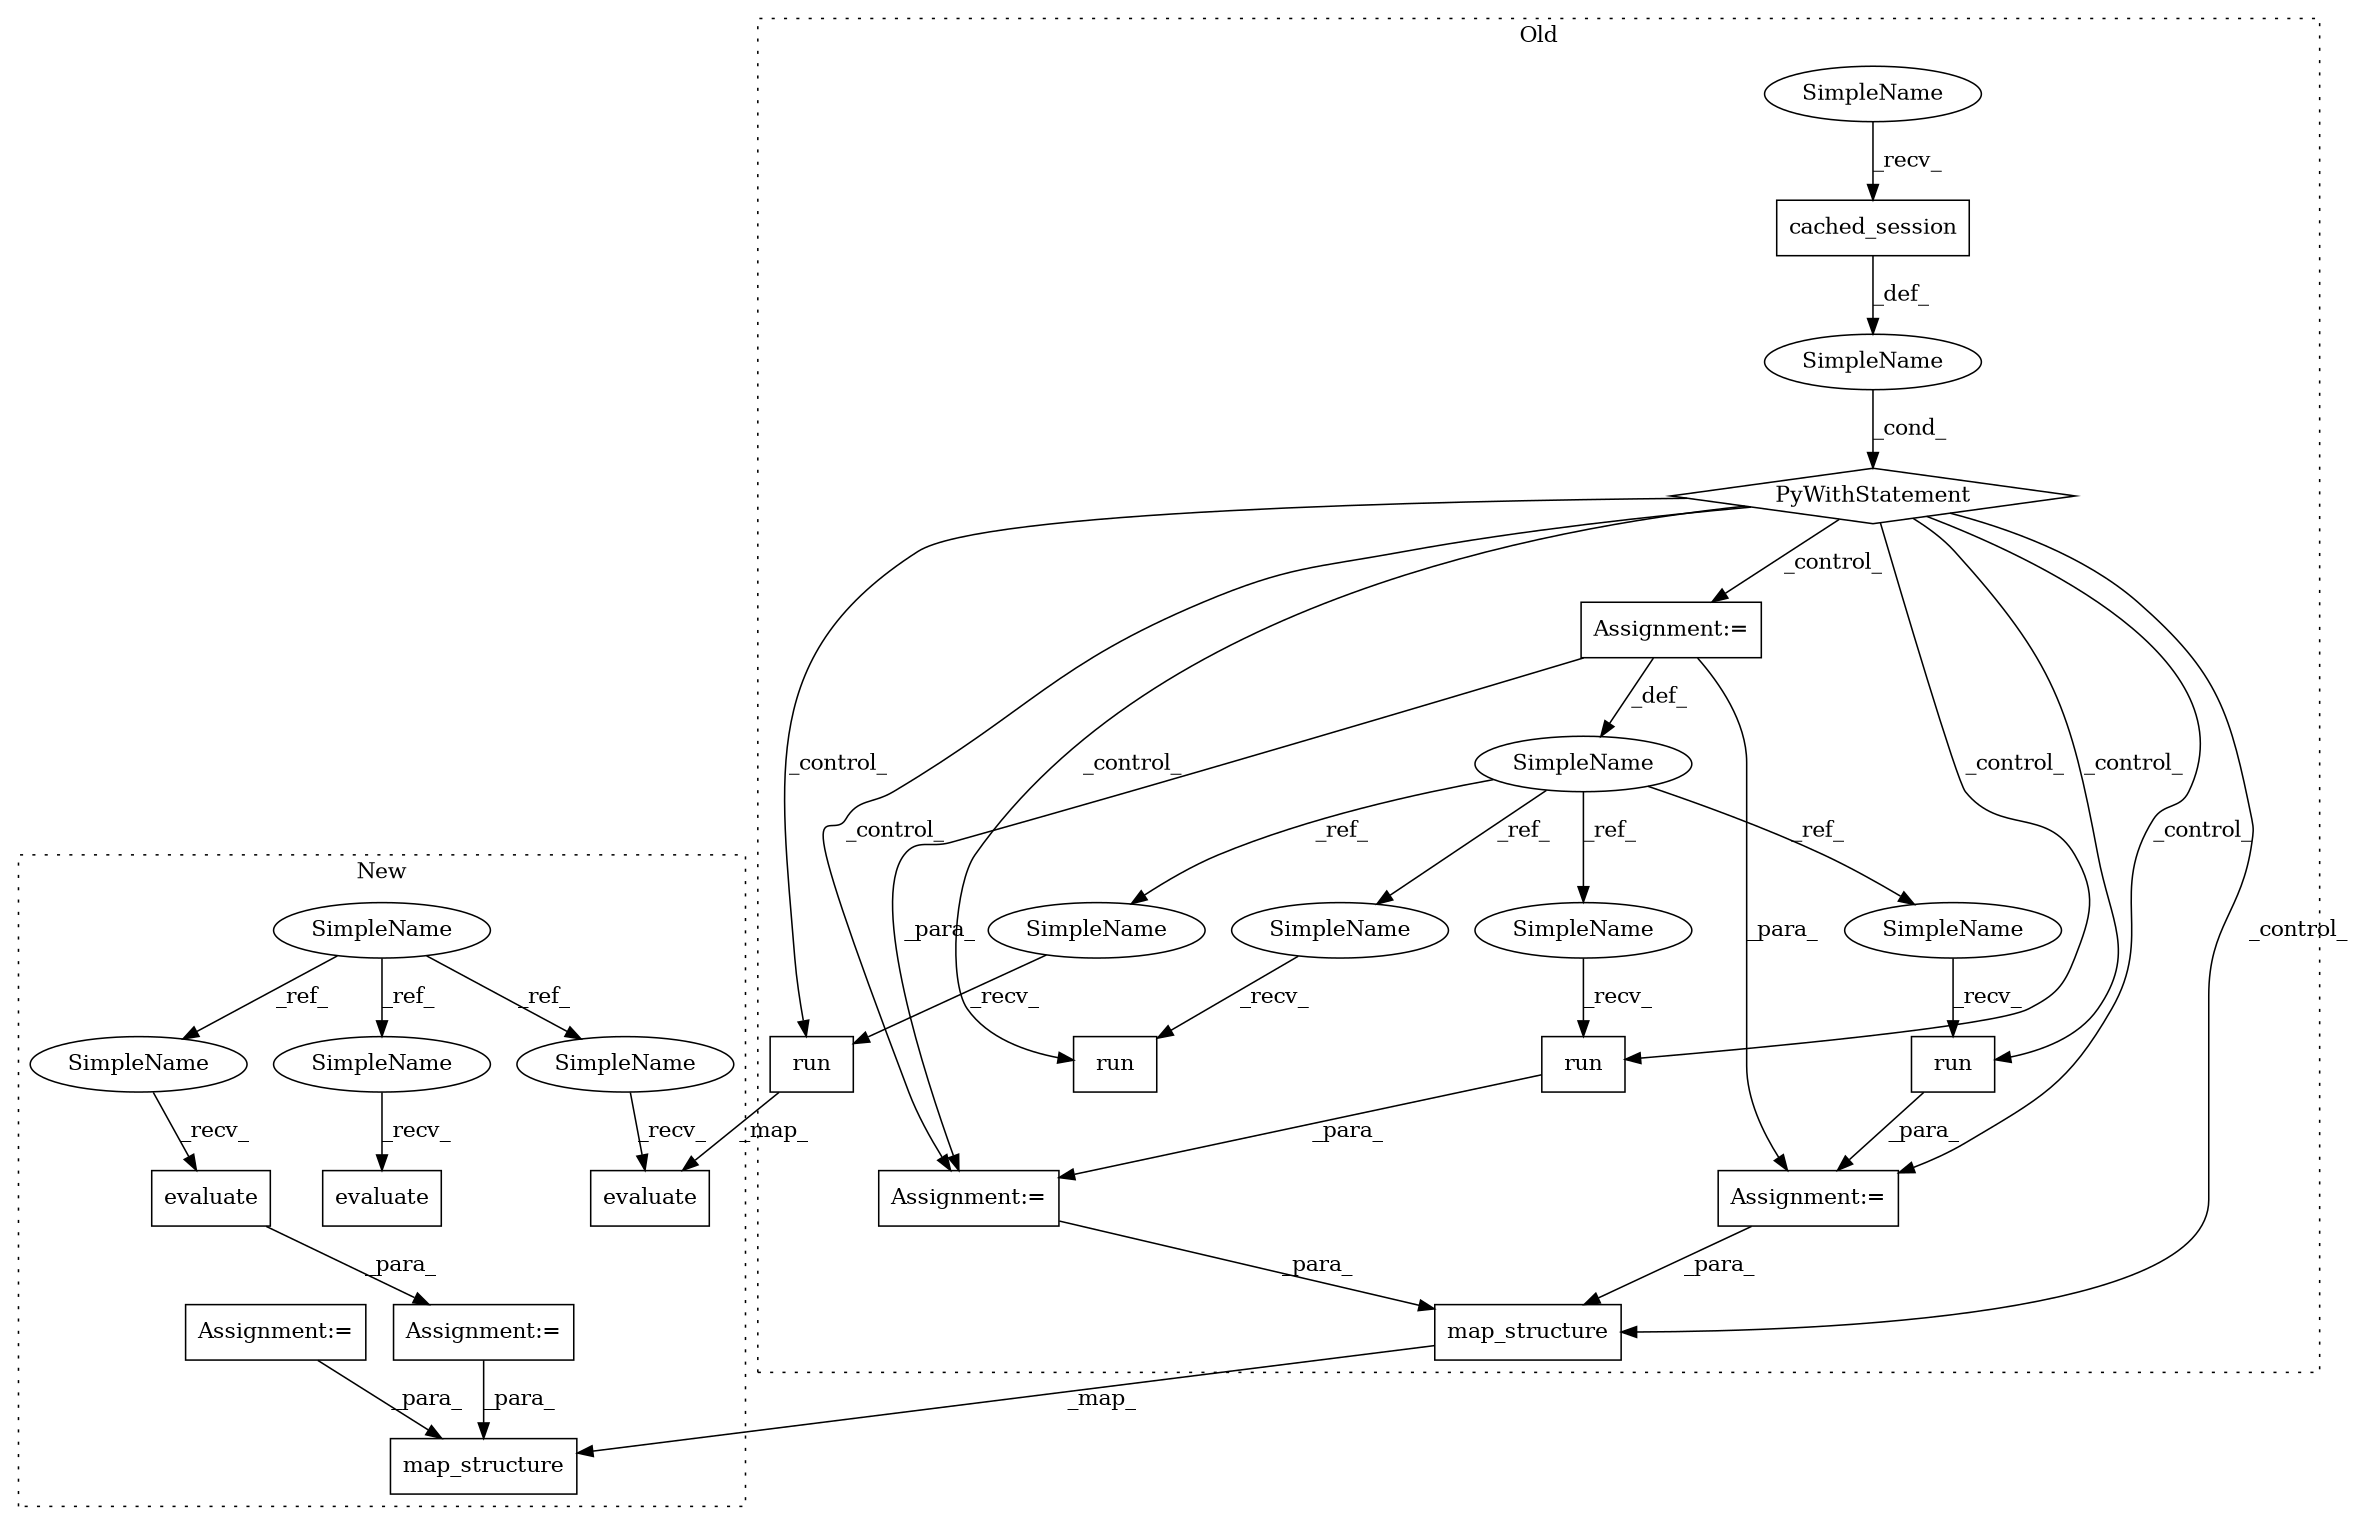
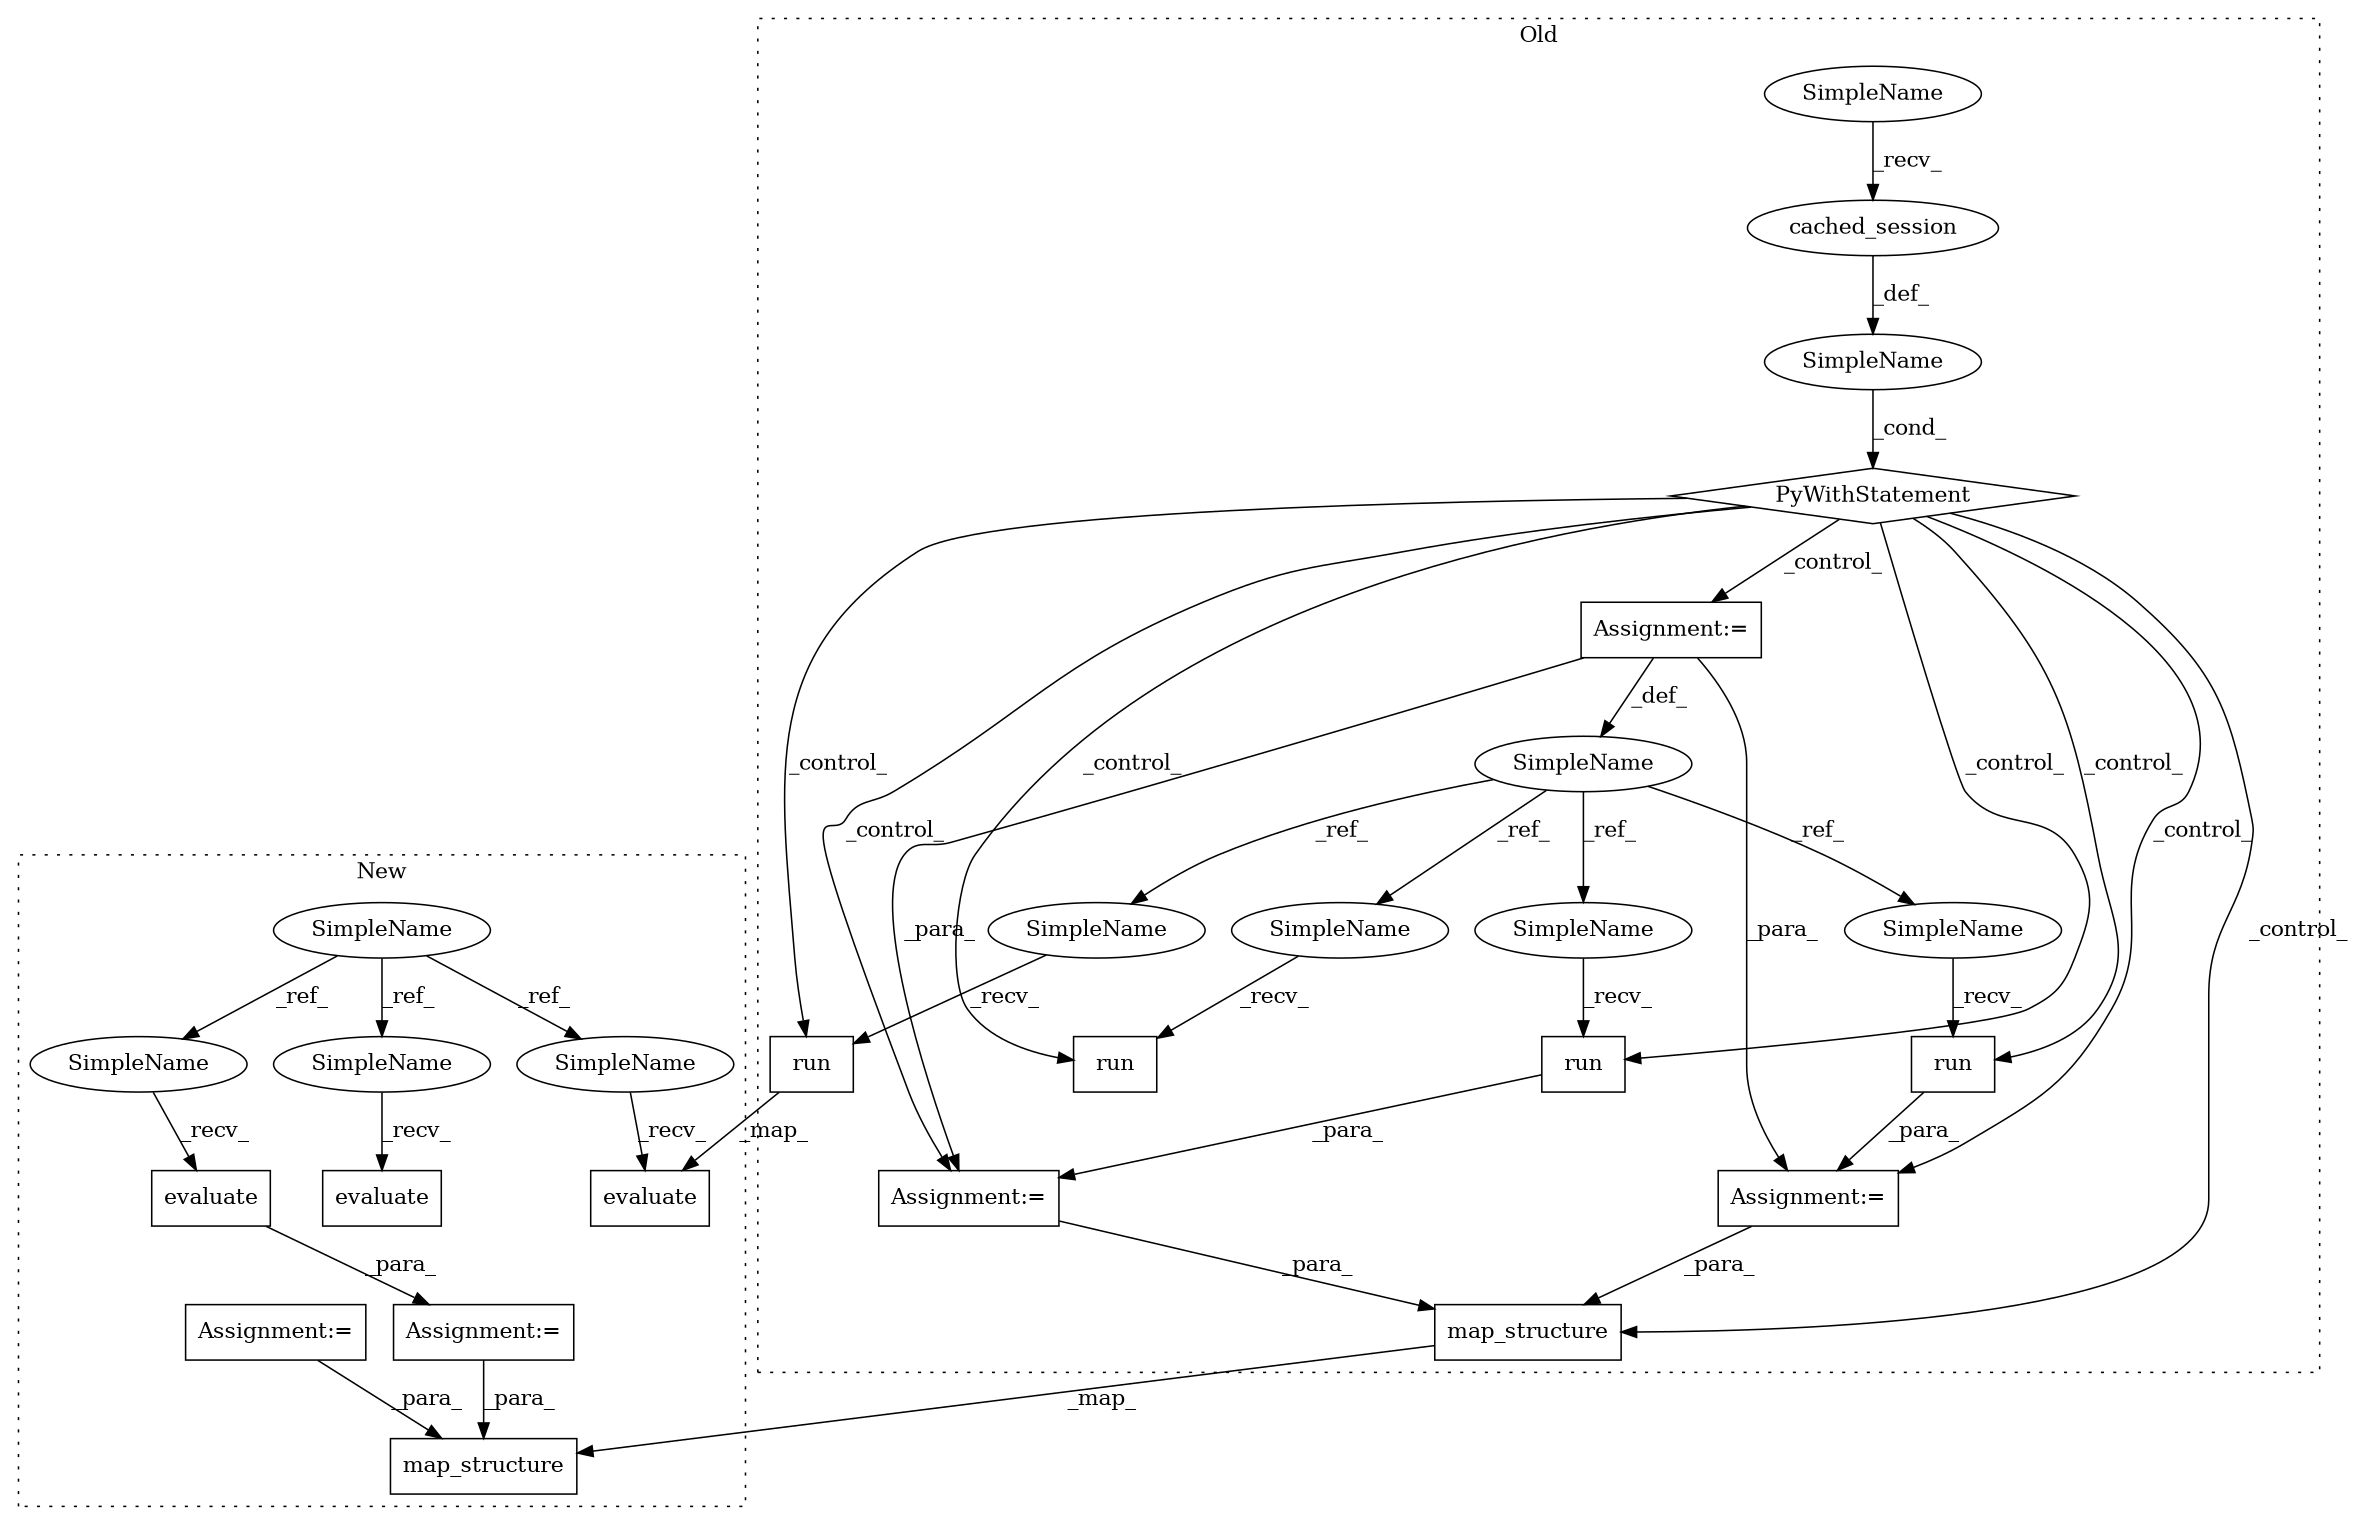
  digraph {
    node [a=42 l=4 s=5338 shape=box]
-   n1 [a=32 l=16 label=cached_session s=5308]
+   n1 [a=32 l=16 label=cached_session s=5308 shape=ellipse]
    n2 [a=104 l="10,2" label=PyWithStatement s="5293,5324" shape=diamond]
    n3 [label=SimpleName shape=ellipse l="" s=""]
    n4 [a=7 label="Assignment:="]
    n5 [a=32 l="4,1" label=run s="5520,5530"]
    n6 [a=7 l=1 label="Assignment:=" s=5514]
    n7 [a=32 l="4,1" label=run s="5355,5400"]
    n8 [label=SimpleName shape=ellipse]
    n9 [a=32 l="4,1" label=run s="5552,5562"]
    n10 [a=32 l="14,1" label=map_structure s="5576,5657"]
    n11 [a=32 l="4,1" label=run s="5488,5498"]
    n12 [a=7 l=1 label="Assignment:=" s=5546]
    n13 [label=SimpleName s=5547 shape=ellipse]
    n14 [label=SimpleName s=5350 shape=ellipse]
    n15 [label=SimpleName s=5483 shape=ellipse]
    n16 [label=SimpleName s=5515 shape=ellipse]
    n17 [label=SimpleName s=5303 shape=ellipse]
    n18 [a=32 l="9,1" label=evaluate s="5331,5346"]
    n19 [a=7 l=1 label="Assignment:=" s=5325]
    n20 [label=SimpleName s=4425 shape=ellipse]
    n21 [a=32 l="9,1" label=evaluate s="5154,5204"]
    n22 [a=32 l="14,1" label=map_structure s="5393,5474"]
    n23 [a=7 l=1 label="Assignment:=" s=5360]
    n24 [a=32 l="9,1" label=evaluate s="5224,5243"]
    n25 [label=SimpleName s=5326 shape=ellipse]
    n26 [label=SimpleName s=5149 shape=ellipse]
    n27 [label=SimpleName s=5219 shape=ellipse]
    subgraph cluster_1 {
      label=Old
      style=dotted
      n1
      n2
      n3
      n4
      n5
      n6
      n7
      n8
      n9
      n10
      n11
      n12
      n13
      n14
      n15
      n16
      n17
    }
    subgraph cluster_2 {
      label=New
      style=dotted
      n18
      n19
      n20
      n21
      n22
      n23
      n24
      n25
      n26
      n27
    }
    n1 -> n3 [label=_def_]
    n2 -> n4 [label=_control_]
    n2 -> n5 [label=_control_]
    n2 -> n6 [label=_control_]
    n2 -> n7 [label=_control_]
    n2 -> n9 [label=_control_]
    n2 -> n10 [label=_control_]
    n2 -> n11 [label=_control_]
    n2 -> n12 [label=_control_]
    n3 -> n2 [label=_cond_]
    n4 -> n6 [label=_para_]
    n4 -> n8 [label=_def_]
    n4 -> n12 [label=_para_]
    n5 -> n6 [label=_para_]
    n6 -> n10 [label=_para_]
    n7 -> n21 [label=_map_]
    n8 -> n13 [label=_ref_]
    n8 -> n14 [label=_ref_]
    n8 -> n15 [label=_ref_]
    n8 -> n16 [label=_ref_]
    n9 -> n12 [label=_para_]
    n10 -> n22 [label=_map_]
    n12 -> n10 [label=_para_]
    n13 -> n9 [label=_recv_]
    n14 -> n7 [label=_recv_]
    n15 -> n11 [label=_recv_]
    n16 -> n5 [label=_recv_]
    n17 -> n1 [label=_recv_]
    n18 -> n19 [label=_para_]
    n19 -> n22 [label=_para_]
    n20 -> n25 [label=_ref_]
    n20 -> n26 [label=_ref_]
    n20 -> n27 [label=_ref_]
    n23 -> n22 [label=_para_]
    n25 -> n18 [label=_recv_]
    n26 -> n21 [label=_recv_]
    n27 -> n24 [label=_recv_]
  }
